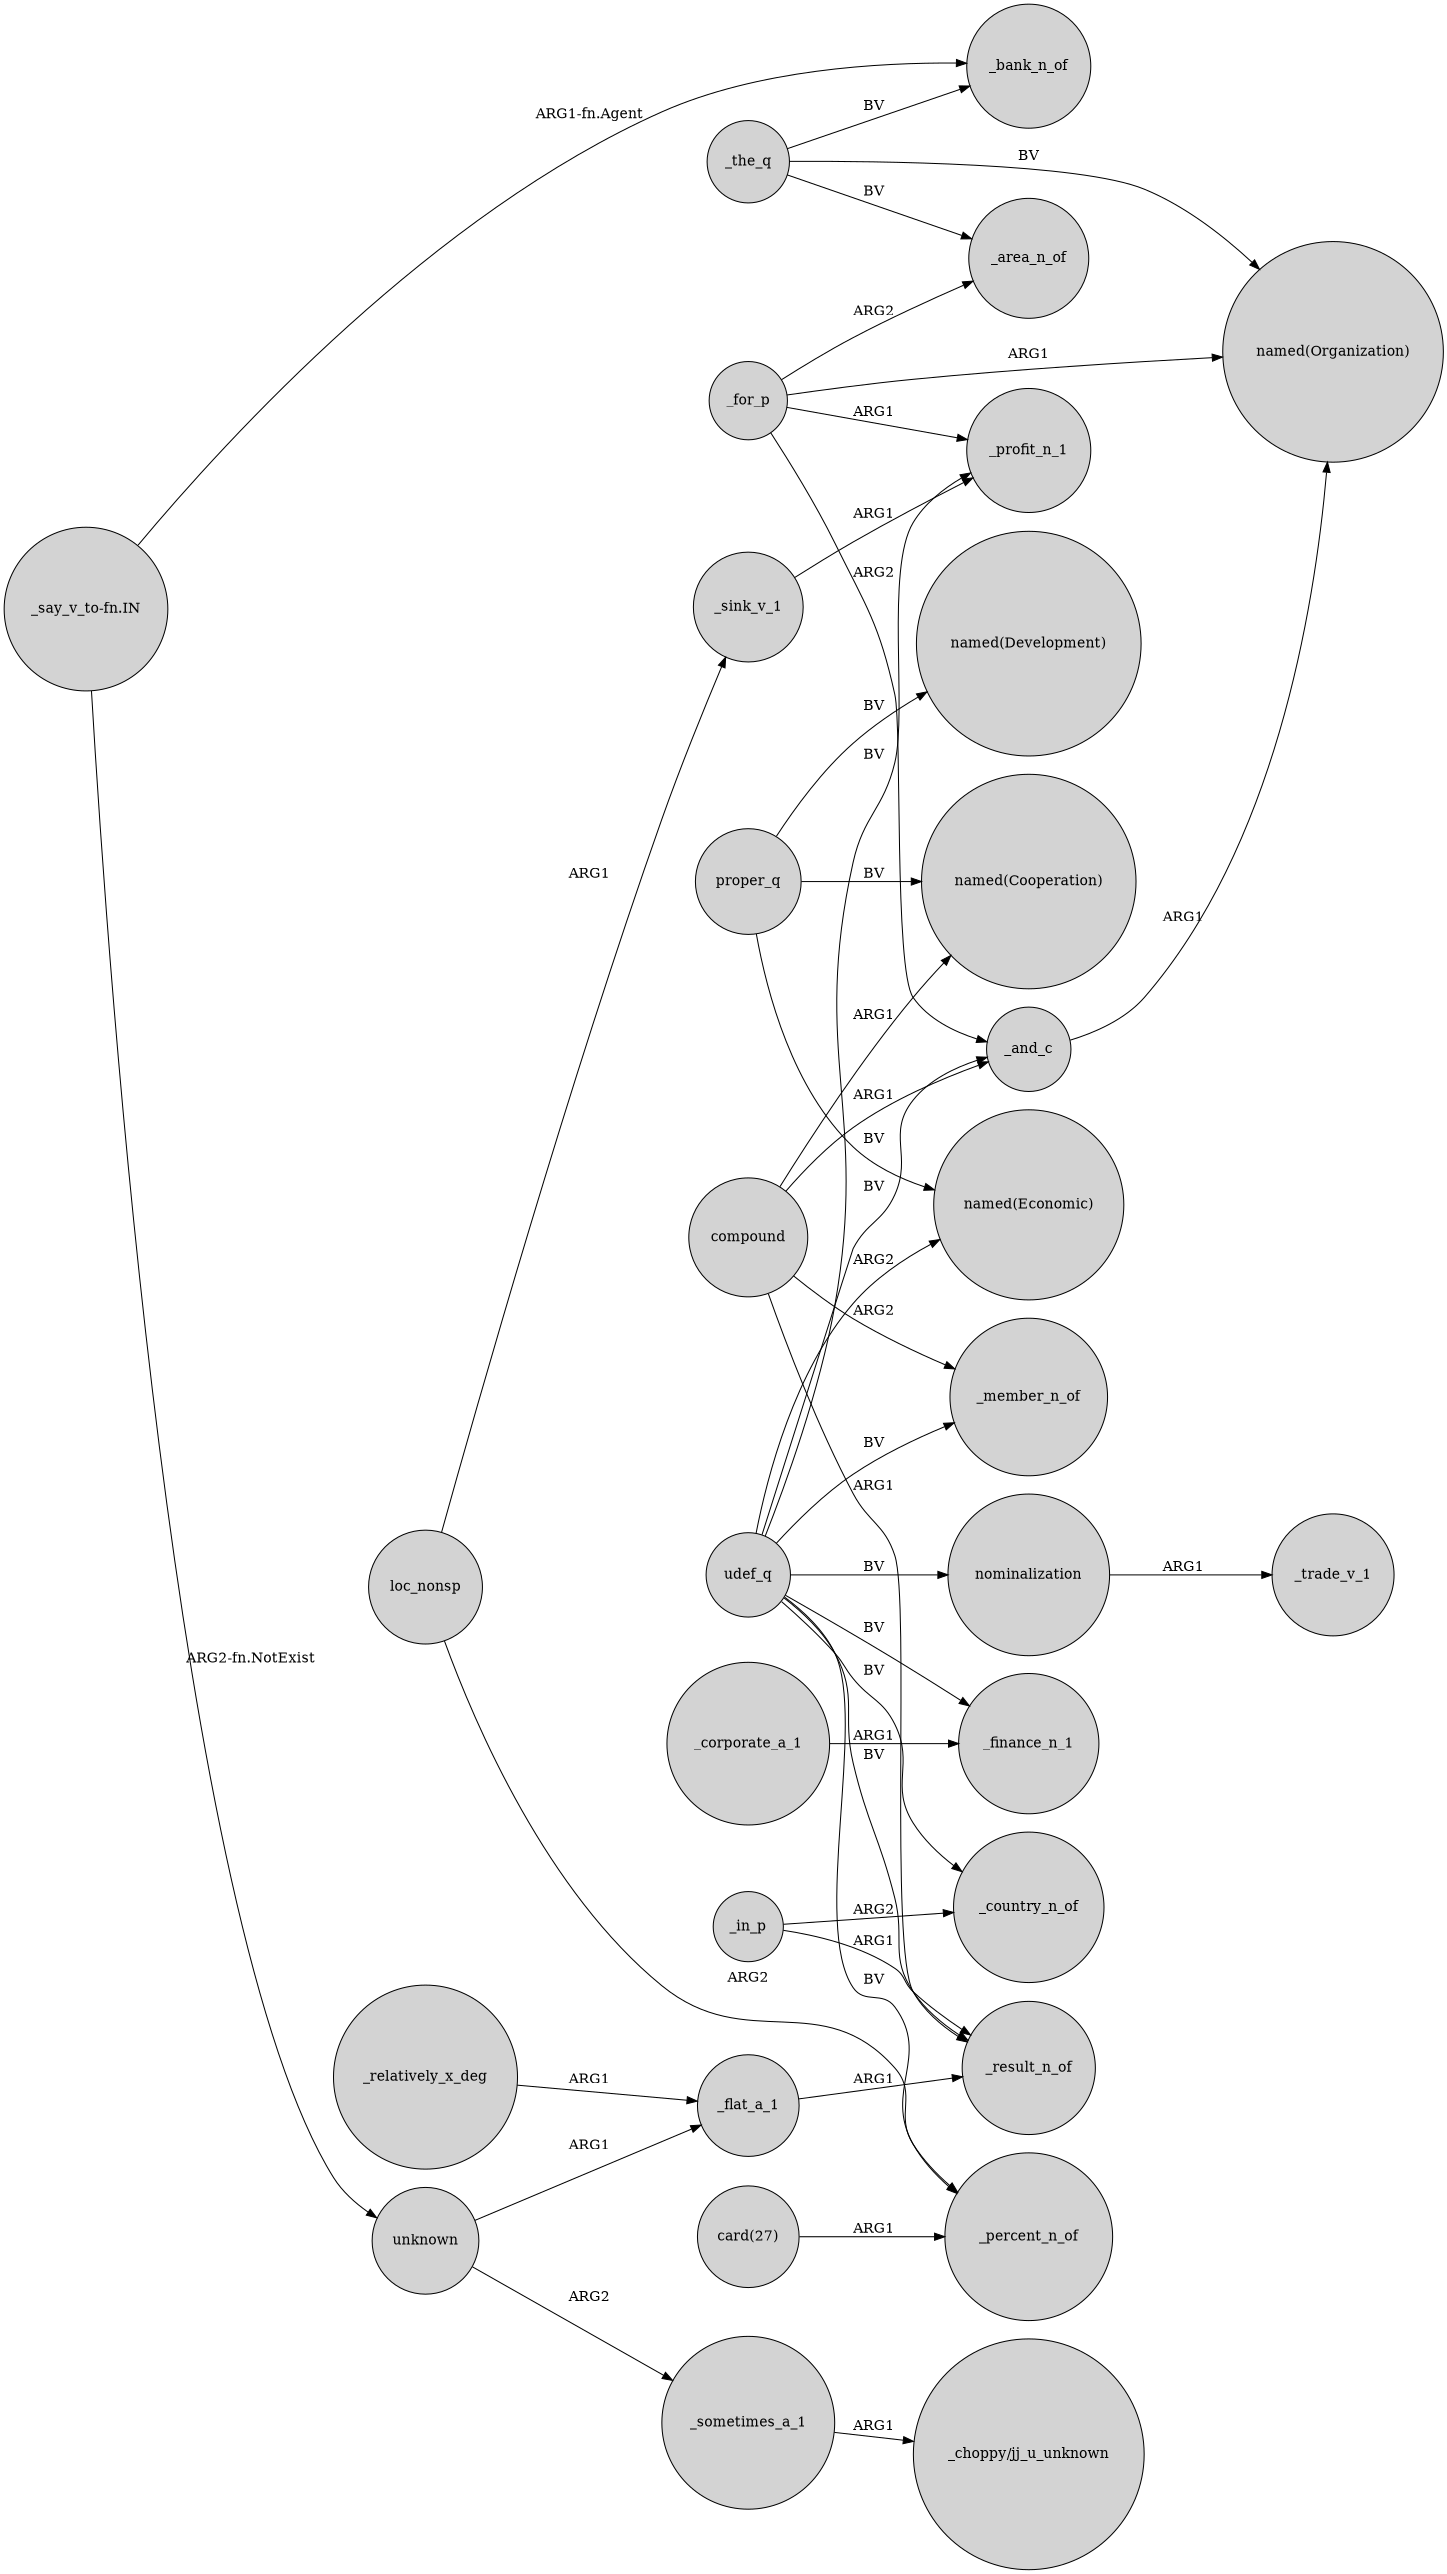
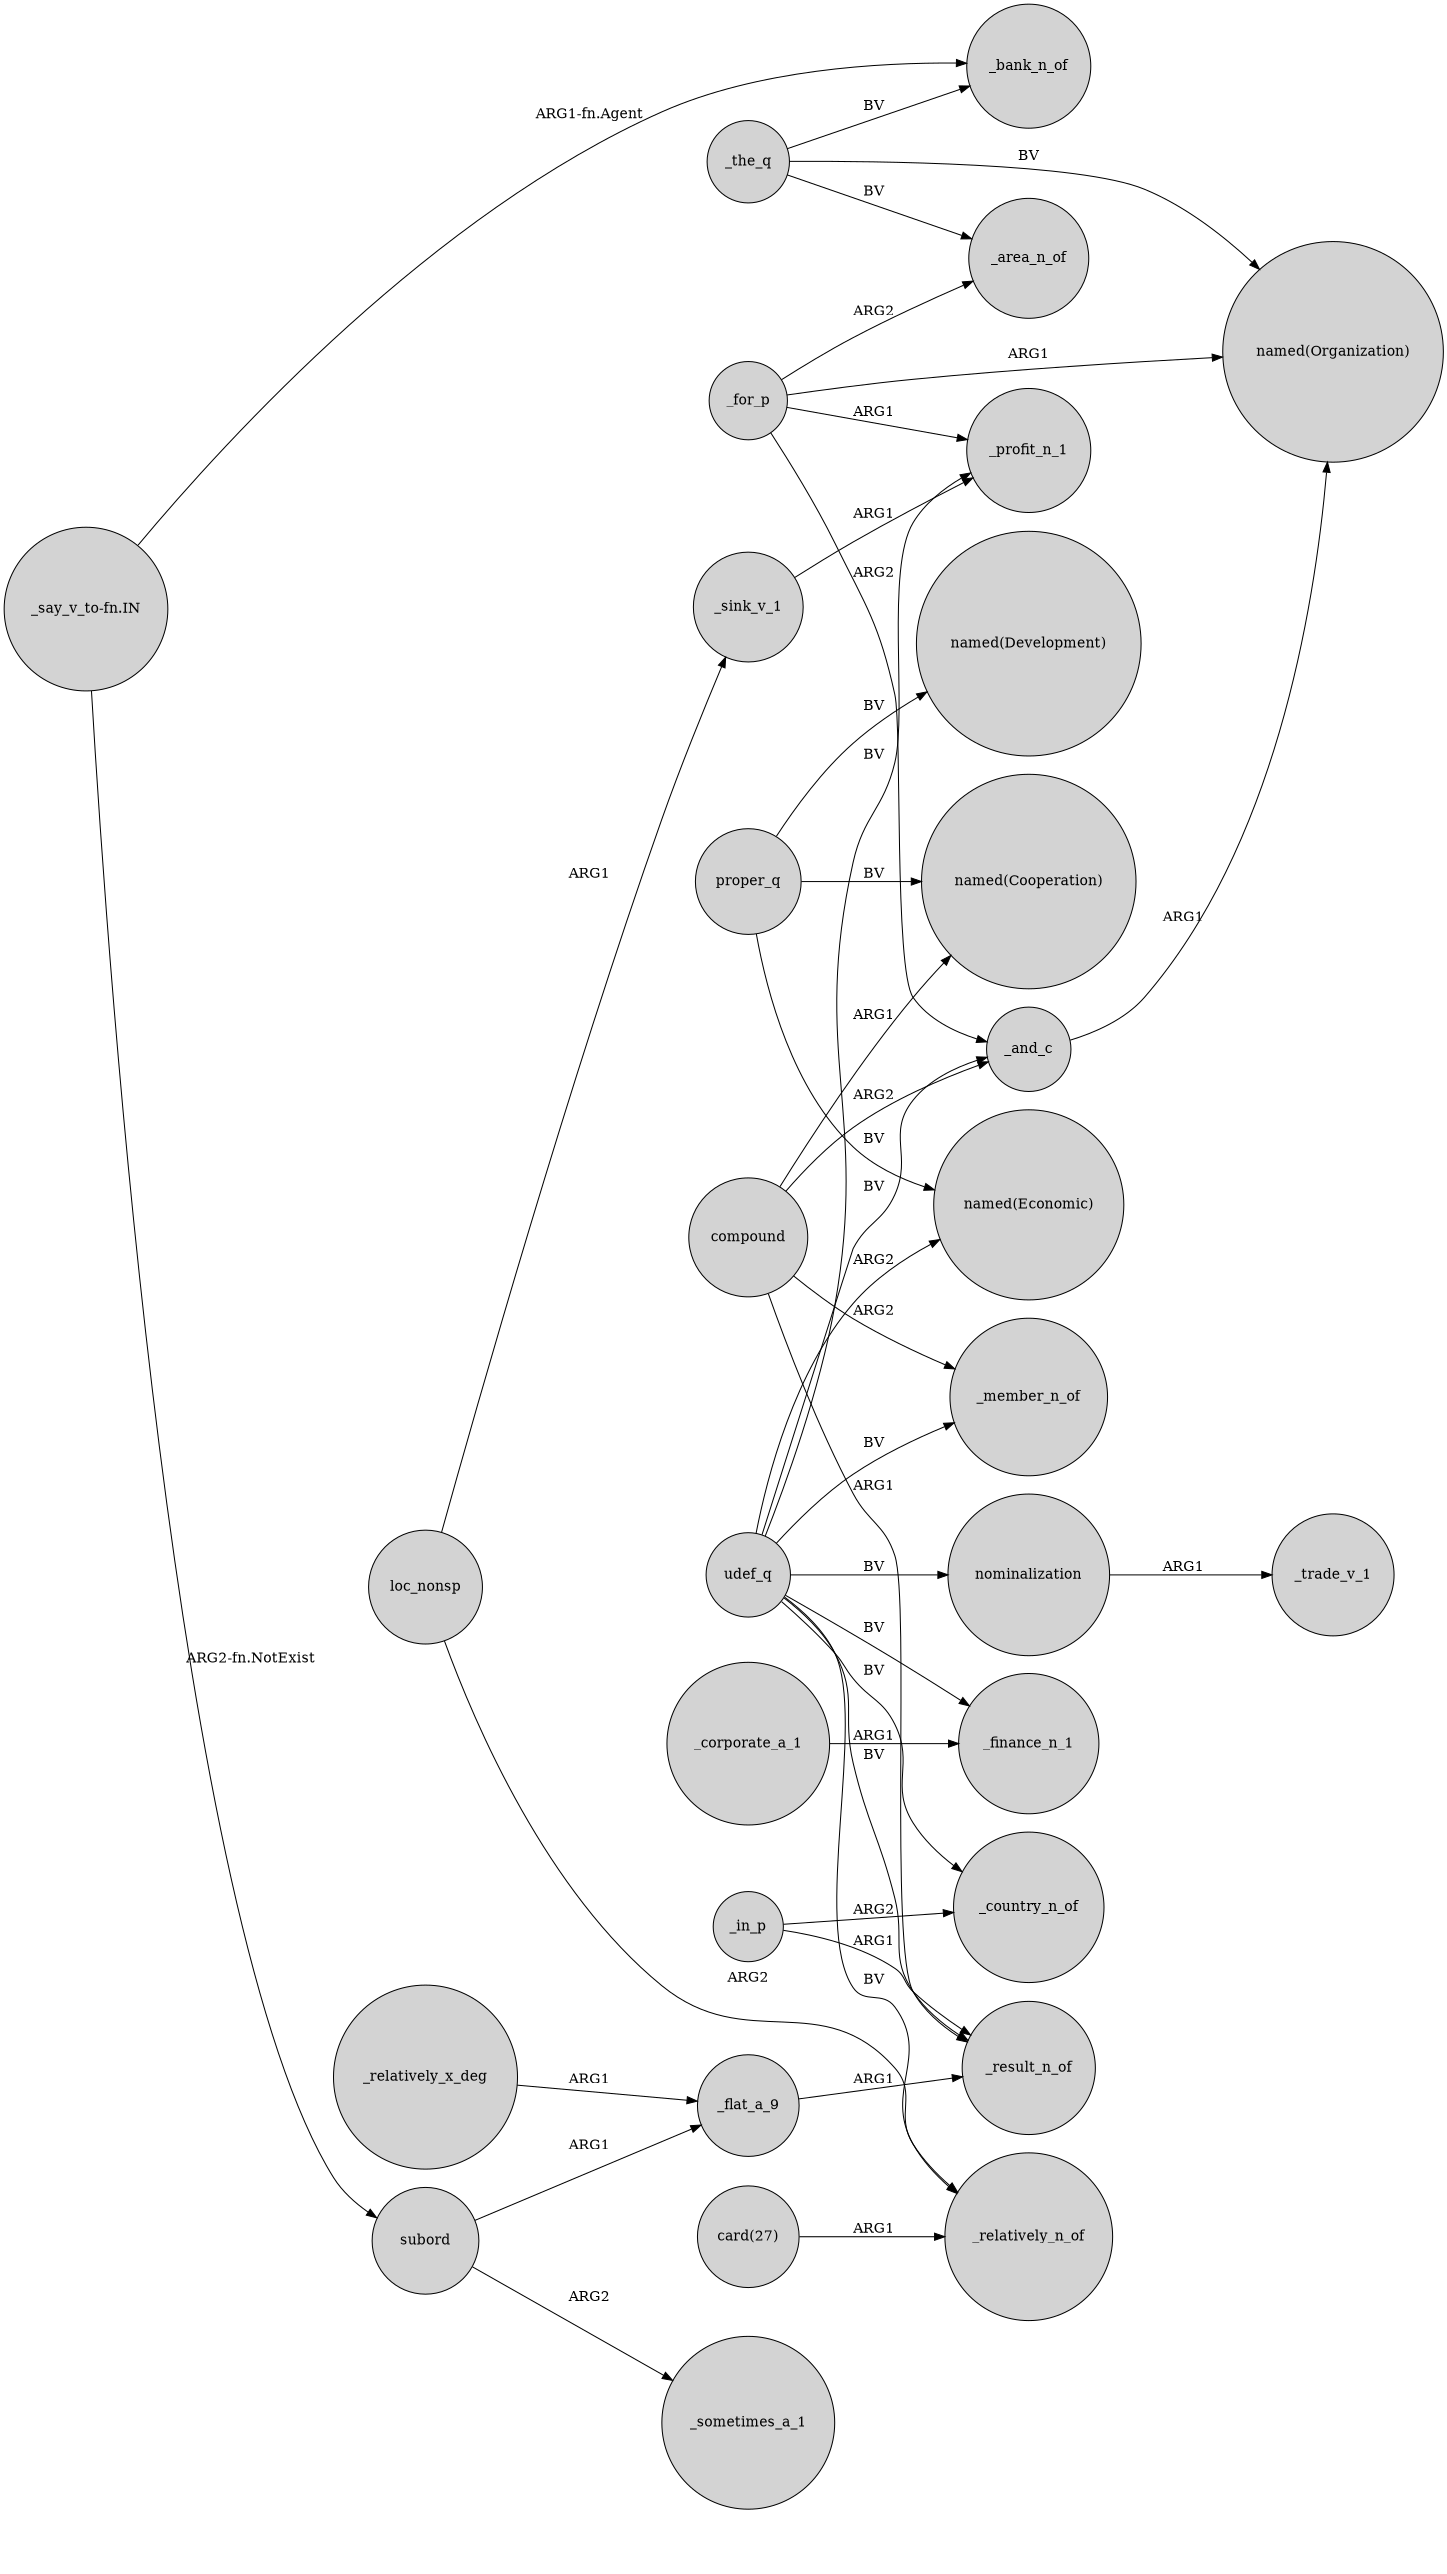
  digraph {
    rankdir=LR
    node [shape=circle style=filled]
    _the_q
    "named(Organization)"
    _area_n_of
    _bank_n_of
    proper_q
    "named(Economic)"
    "named(Development)"
    "named(Cooperation)"
-   subord [label=unknown]
-   _flat_a_1
+   subord
+   _flat_a_1 [label=_flat_a_9]
    _sometimes_a_1
    _result_n_of
    udef_q
    _finance_n_1
    _country_n_of
    _and_c
    nominalization
    _member_n_of
    _profit_n_1
-   _percent_n_of
+   _percent_n_of [label=_relatively_n_of]
    _trade_v_1
    _in_p
    _relatively_x_deg
    compound
    _for_p
    "_say_v_to-fn.IN"
    _corporate_a_1
    loc_nonsp
    _sink_v_1
-   "_choppy/jj_u_unknown"
    "card(27)"
    _the_q -> "named(Organization)" [label=BV]
    _the_q -> _area_n_of [label=BV]
    _the_q -> _bank_n_of [label=BV]
    proper_q -> "named(Economic)" [label=BV]
    proper_q -> "named(Development)" [label=BV]
    proper_q -> "named(Cooperation)" [label=BV]
    subord -> _flat_a_1 [label=ARG1]
    subord -> _sometimes_a_1 [label=ARG2]
    _flat_a_1 -> _result_n_of [label=ARG1]
-   _sometimes_a_1 -> "_choppy/jj_u_unknown" [label=ARG1]
    udef_q -> "named(Economic)" [label=ARG2]
    udef_q -> _result_n_of [label=BV]
    udef_q -> _finance_n_1 [label=BV]
    udef_q -> _country_n_of [label=BV]
    udef_q -> _and_c [label=BV]
    udef_q -> nominalization [label=BV]
    udef_q -> _member_n_of [label=BV]
    udef_q -> _profit_n_1 [label=BV]
    udef_q -> _percent_n_of [label=BV]
    _and_c -> "named(Organization)" [label=ARG1]
    nominalization -> _trade_v_1 [label=ARG1]
    _in_p -> _result_n_of [label=ARG1]
    _in_p -> _country_n_of [label=ARG2]
    _relatively_x_deg -> _flat_a_1 [label=ARG1]
    compound -> "named(Cooperation)" [label=ARG1]
    compound -> _result_n_of [label=ARG1]
-   compound -> _and_c [label=ARG1]
+   compound -> _and_c [label=ARG2]
    compound -> _member_n_of [label=ARG2]
    _for_p -> "named(Organization)" [label=ARG1]
    _for_p -> _area_n_of [label=ARG2]
    _for_p -> _and_c [label=ARG2]
    _for_p -> _profit_n_1 [label=ARG1]
    "_say_v_to-fn.IN" -> _bank_n_of [label="ARG1-fn.Agent"]
    "_say_v_to-fn.IN" -> subord [label="ARG2-fn.NotExist"]
    _corporate_a_1 -> _finance_n_1 [label=ARG1]
    loc_nonsp -> _percent_n_of [label=ARG2]
    loc_nonsp -> _sink_v_1 [label=ARG1]
    _sink_v_1 -> _profit_n_1 [label=ARG1]
    "card(27)" -> _percent_n_of [label=ARG1]
  }
